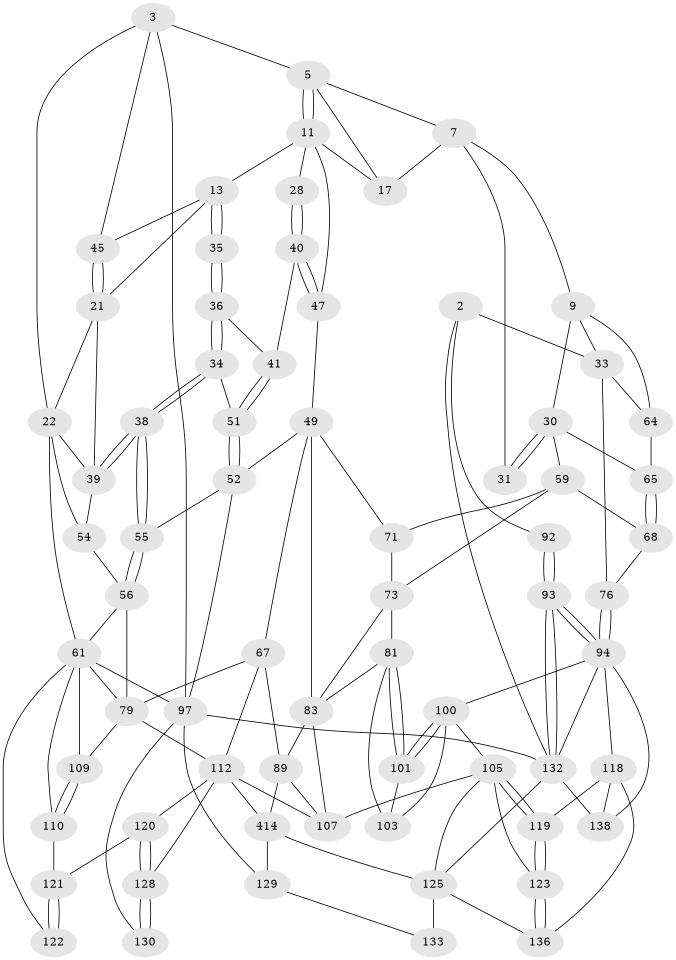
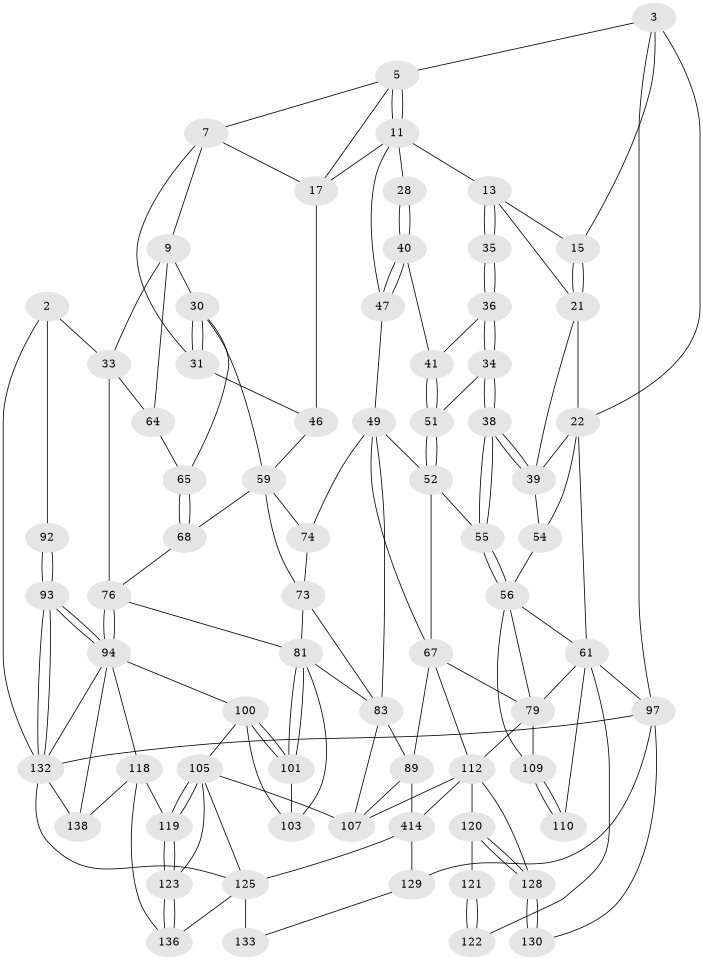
  graph {
    node [color=gray90 style=filled]
    2 [super="+20"]
    33 [super="+70"]
    92
    n4 [label=132 super="+139"]
    9 [super="+29"]
    30 [super="+53"]
    64
    3 [super="+4"]
    5 [super="+6"]
-   15 [label=45]
+   15
    22 [super="+23"]
    97 [super="+140"]
    76 [super="+77"]
    93
    138
    125 [super="+142+126"]
    7 [super="+10"]
    11 [super="+12+19"]
    17 [super="+43"]
    21 [super="+25"]
    39 [super="+44"]
    54
    61 [super="+87+62"]
    129 [super="+132"]
    130
    31 [super="+45"]
    13 [super="+14"]
    28
    47
+   46 [super="+48"]
    59 [super="+69+60"]
    65
    35
    40
    49 [super="+50+66"]
    36 [super="+42"]
    56 [super="+57"]
    79 [super="+108+80"]
    109
    110
    122
    41
-   71
+   71 [label=74]
    68
    73 [super="+74"]
    81 [super="+82"]
    94 [super="+98"]
    n48 [label=34]
    38
    51
    55
    52 [super="+63"]
    67 [super="+78"]
    83 [super="+86+84"]
    89 [super="+111"]
    112 [super="+113+117"]
    107
    121
    n59 [label=414 super="+115"]
    120
    128
    101
    103
    100 [super="+104"]
    118 [super="+135"]
    105 [super="+106"]
    119
    136
    133
    123
    2 -- 33
    2 -- 92
    2 -- n4
    33 -- 64
    33 -- 76
    92 -- 93
    92 -- 93
    n4 -- 138
    n4 -- 125
    9 -- 33
    9 -- 30
    9 -- 64
    30 -- 31 [weight=2]
    30 -- 31
    30 -- 59
    30 -- 65
    64 -- 65
    3 -- 5
    3 -- 15
    3 -- 22
    3 -- 97
    5 -- 7
    5 -- 11 [weight=2]
    5 -- 11
    5 -- 17
    15 -- 21
    15 -- 21
    22 -- 39
    22 -- 54
    22 -- 61
    97 -- n4
    97 -- 129
    97 -- 130
+   76 -- 81
    76 -- 94
    76 -- 94
    93 -- n4
    93 -- n4
    93 -- 94
    93 -- 94
    125 -- 136
    125 -- 133 [weight=2]
    7 -- 9
    7 -- 17
    7 -- 31
    11 -- 17
    11 -- 13
    11 -- 28 [weight=2]
    11 -- 47
+   17 -- 46
    21 -- 22
    21 -- 39
    39 -- 54
    54 -- 56
    61 -- 97
    61 -- 79
-   61 -- 109
+   56 -- 109
    61 -- 110
    61 -- 122
    129 -- 133
+   31 -- 46
    13 -- 15
    13 -- 21
    13 -- 35
    13 -- 35
    28 -- 40
    28 -- 40
    47 -- 49
+   46 -- 59
    59 -- 71
    59 -- 68
    59 -- 73
    65 -- 68
    65 -- 68
    35 -- 36 [weight=2]
    35 -- 36
    40 -- 47
    40 -- 47
    40 -- 41
    49 -- 71
    49 -- 52
    49 -- 67
    49 -- 83
    36 -- 41
    36 -- n48
    36 -- n48
    56 -- 61
    56 -- 79
    79 -- 109
    79 -- 112
    109 -- 110
    109 -- 110
-   110 -- 121
    41 -- 51
    41 -- 51
    71 -- 73
    68 -- 76
    73 -- 81
    73 -- 83
    81 -- 83
    81 -- 101
    81 -- 101
    81 -- 103
    94 -- n4
    94 -- 138
    94 -- 100
    94 -- 118
    n48 -- 38
    n48 -- 38
    n48 -- 51
    38 -- 39
    38 -- 39
    38 -- 55
    38 -- 55
    51 -- 52
    51 -- 52
    55 -- 56
    55 -- 56
    52 -- 55
-   52 -- 97
+   52 -- 67
    67 -- 79
    67 -- 89
    67 -- 112
    83 -- 89
    83 -- 107
    89 -- 107
    89 -- n59
    112 -- 107
    112 -- n59
    112 -- 120
    112 -- 128
    121 -- 122
    121 -- 122
    n59 -- 125
    n59 -- 129 [weight=2]
    120 -- 121
    120 -- 128
    120 -- 128
    128 -- 130
    128 -- 130
    101 -- 103
    100 -- 101
    100 -- 101
    100 -- 103
    100 -- 105
    118 -- 138
    118 -- 119
    118 -- 136
    105 -- 125
    105 -- 107
    105 -- 119
    105 -- 119
    105 -- 123
    119 -- 123
    119 -- 123
    123 -- 136
    123 -- 136
  }
